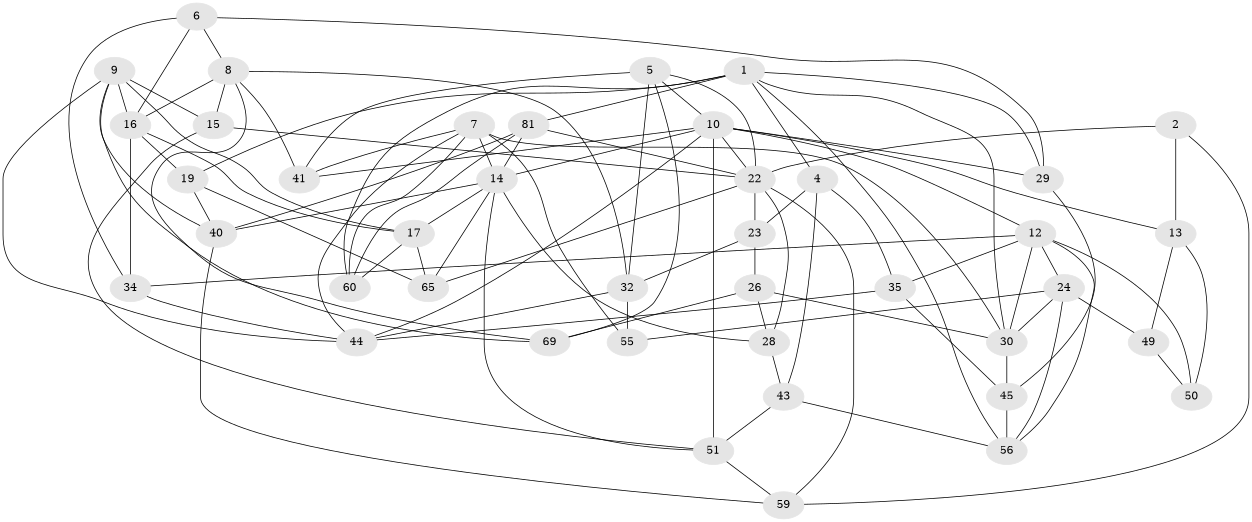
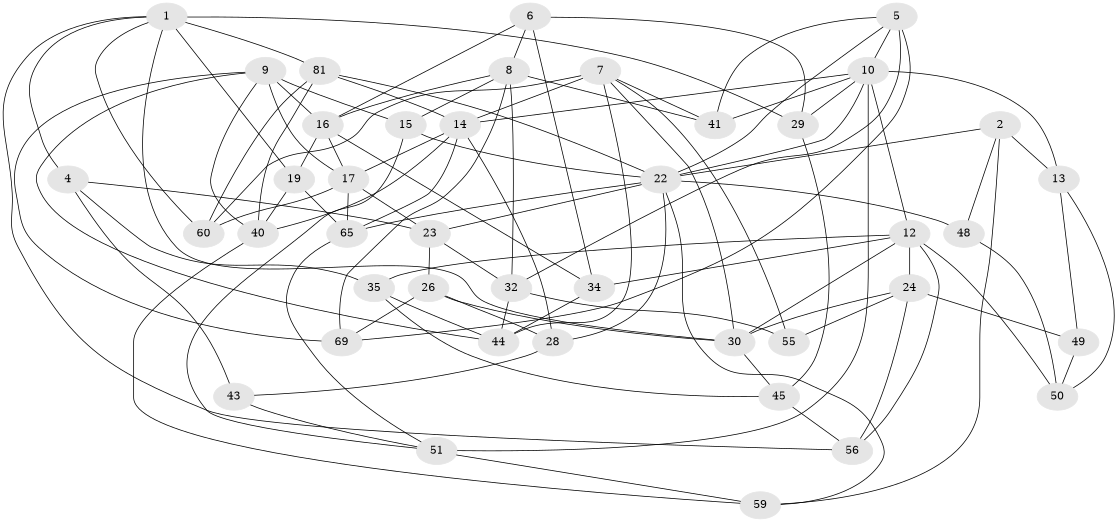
  graph {
    node [color=gray90 style=filled]
    1 [super="+3+66"]
    4
    n3 [label=81 super="+67"]
    19
    29
    30 [super="+33"]
    56
    60
    23 [super="+70"]
    35
    43
    22 [super="+64+54+42"]
    14 [super="+18+39"]
    40
    65
    45
    2
    13
+   48
    59
    50
    49
    28
    32 [super="+61"]
    26
    44 [super="+53"]
    51 [super="+52"]
    5 [super="+46+62"]
    10 [super="+20+36"]
    41
    69
    12 [super="+31"]
    55
    8 [super="+58"]
    16 [super="+25"]
    15
    6
    34
    17 [super="+21"]
    7 [super="+68+47"]
    9 [super="+38"]
    24 [super="+27"]
    1 -- 4
    1 -- n3 [weight=2]
    1 -- 19
    1 -- 29
    1 -- 30
    1 -- 56
    1 -- 60
    4 -- 23
    4 -- 35
    4 -- 43
    n3 -- 60
    n3 -- 22
    n3 -- 14
    n3 -- 40
    19 -- 40
    19 -- 65
    29 -- 45
    30 -- 45
    23 -- 32
    23 -- 26
    35 -- 45
    35 -- 44
-   43 -- 56
    43 -- 51
    22 -- 23
    22 -- 65
+   22 -- 48
    22 -- 59
    22 -- 28
    14 -- 40
    14 -- 65
    14 -- 28
-   14 -- 51
+   65 -- 51
    14 -- 17
    40 -- 59
    45 -- 56
    2 -- 22
    2 -- 13
+   2 -- 48
    2 -- 59
    13 -- 50
    13 -- 49
+   48 -- 50
    49 -- 50
    28 -- 43
    32 -- 44
    32 -- 55
    26 -- 30
    26 -- 28
    26 -- 69
    51 -- 59
    5 -- 22
    5 -- 32 [weight=2]
    5 -- 10
    5 -- 41
    5 -- 69
    10 -- 29
    10 -- 22
    10 -- 14
    10 -- 13
-   10 -- 44
    10 -- 51 [weight=2]
    10 -- 41
    10 -- 12
    12 -- 30
    12 -- 56
    12 -- 35
    12 -- 50
    12 -- 34
    12 -- 24
    8 -- 32
    8 -- 41
    8 -- 69
    8 -- 16
    8 -- 15
    16 -- 19
    16 -- 34
    16 -- 17
    15 -- 22
    15 -- 51
    6 -- 29
    6 -- 8
    6 -- 16
    6 -- 34
    34 -- 44
    17 -- 60
+   17 -- 23
    17 -- 65
    7 -- 30
    7 -- 60
    7 -- 14 [weight=3]
    7 -- 44
    7 -- 41
    7 -- 55
    9 -- 40
    9 -- 44
    9 -- 69
    9 -- 16
    9 -- 15
    9 -- 17
    24 -- 30
    24 -- 56
    24 -- 49 [weight=2]
    24 -- 55
  }
